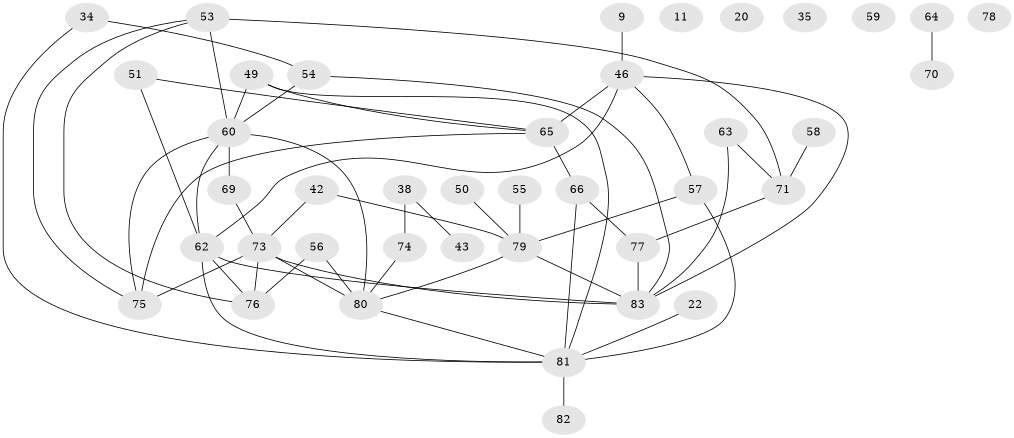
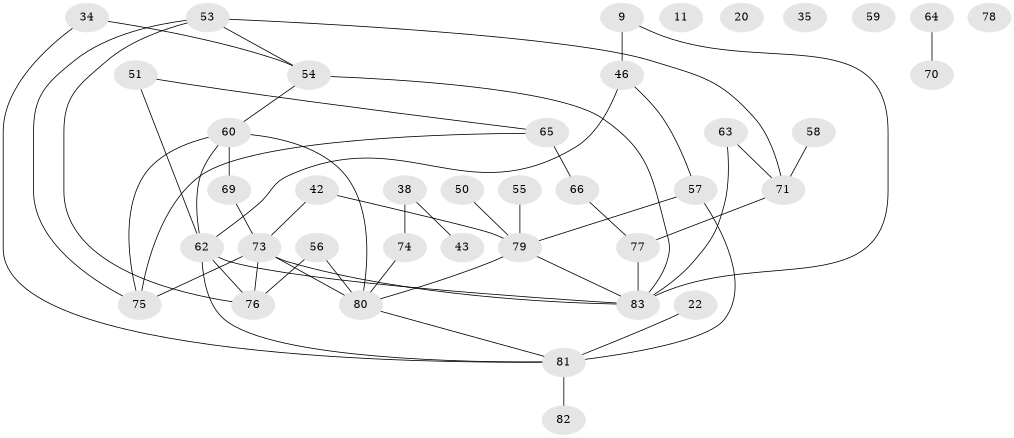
  graph {
    node [color=gray90 style=filled]
    46 [super="+26"]
    65 [super="+30+36+6"]
    57
    62 [super="+23+19+37"]
    83 [super="+31"]
    9
    11
    20
    81 [super="+2+4+47+12+14"]
    82
    22
    34
    54
    60 [super="+13"]
    75
    66 [super="+3+61"]
    35
    38
    43
    74
    80 [super="+45+72"]
    73 [super="+18+29"]
    76 [super="+8+33+17"]
    42
    79 [super="+10+44"]
    69 [super="+52+41+67"]
-   49
    50
    51
    53 [super="+1+25"]
    71 [super="+7"]
    77 [super="+48"]
    55
    56 [super="+5"]
    58 [super="+24"]
    59
    63
    64
    70
    78
-   46 -- 65 [weight=2]
    46 -- 57
    46 -- 62
-   46 -- 83
+   9 -- 83
    65 -- 75
    65 -- 66 [weight=3]
    57 -- 81
    57 -- 79
    62 -- 83
    62 -- 81
    62 -- 76
    9 -- 46
    81 -- 82
    22 -- 81
    34 -- 81
    34 -- 54
    54 -- 83
    54 -- 60 [weight=2]
    60 -- 62
    60 -- 75
    60 -- 80
    60 -- 69
-   66 -- 81 [weight=2]
    66 -- 77
    38 -- 43
    38 -- 74
    74 -- 80
    80 -- 81
    73 -- 83
    73 -- 75
    73 -- 80 [weight=2]
    73 -- 76
    42 -- 73
    42 -- 79
    79 -- 83 [weight=2]
    79 -- 80
    69 -- 73
-   49 -- 65
-   49 -- 81
-   49 -- 60
    50 -- 79
    51 -- 65
    51 -- 62
-   53 -- 60 [weight=2]
+   53 -- 54 [weight=2]
    53 -- 75
    53 -- 76
    53 -- 71
    71 -- 77
    77 -- 83
    55 -- 79
    56 -- 80
    56 -- 76
    58 -- 71 [weight=2]
    63 -- 83
    63 -- 71
    64 -- 70
  }
